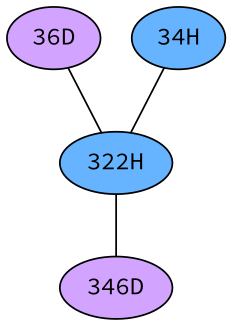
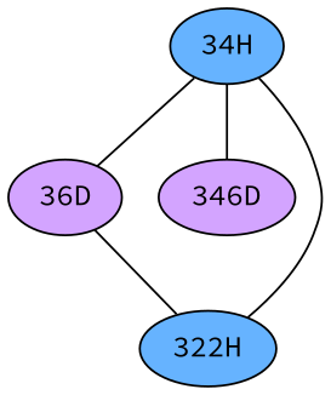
  graph {
    fontname="Source Code Pro"
    node [fillcolor="#D3A4FF" fontname="Source Code Pro" style=radial]
    edge [fontname="Source Code Pro" penwidth=1]
    "36D"
    "34H" [fillcolor="#66B3FF"]
    n3 [label="346D"]
    n4 [fillcolor="#66B3FF" label="322H"]
    "36D" -- n4
-   n4 -- n3
+   "34H" -- "36D"
+   "34H" -- n3
    "34H" -- n4
  }
